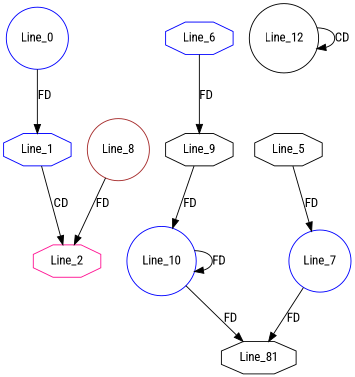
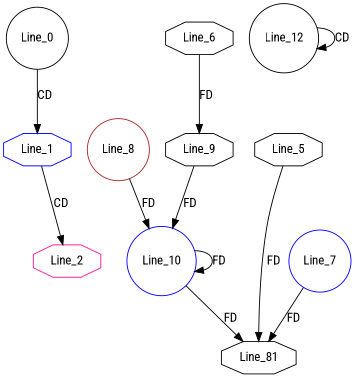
  digraph {
    fontname="Roboto Condensed"
    node [color=black fontname="Roboto Condensed" shape=octagon]
    edge [fontname="Roboto Condensed"]
-   Line_0 [color=blue shape=circle]
+   Line_0 [shape=circle]
    Line_1 [color=blue]
    Line_2 [color=deeppink]
-   Line_6 [color=blue]
+   Line_6
    Line_9
    Line_10 [color=blue shape=circle]
    n7 [label=Line_81]
    Line_7 [color=blue shape=circle]
    Line_8 [color=brown shape=circle]
    Line_5
    Line_12 [shape=circle]
-   Line_0 -> Line_1 [label=FD]
+   Line_0 -> Line_1 [label=CD]
    Line_1 -> Line_2 [label=CD]
    Line_6 -> Line_9 [label=FD]
    Line_9 -> Line_10 [label=FD]
    Line_10 -> Line_10 [label=FD]
    Line_10 -> n7 [label=FD]
    Line_7 -> n7 [label=FD]
-   Line_8 -> Line_2 [label=FD]
-   Line_5 -> Line_7 [label=FD]
+   Line_8 -> Line_10 [label=FD]
+   Line_5 -> n7 [label=FD]
    Line_12 -> Line_12 [label=CD]
  }
